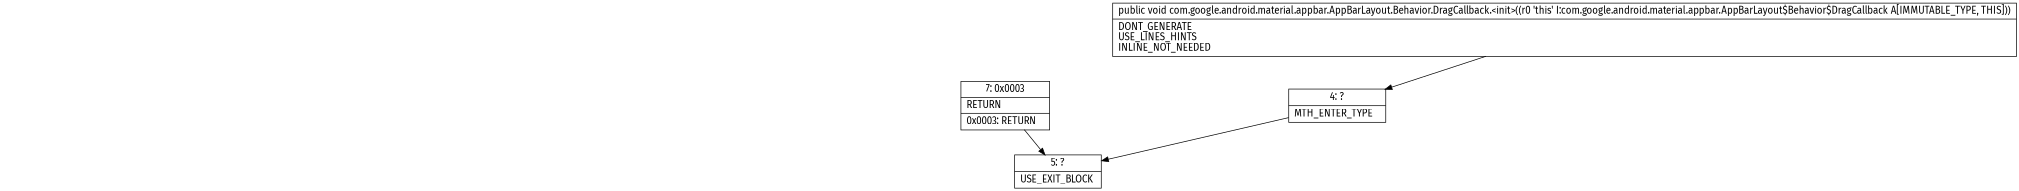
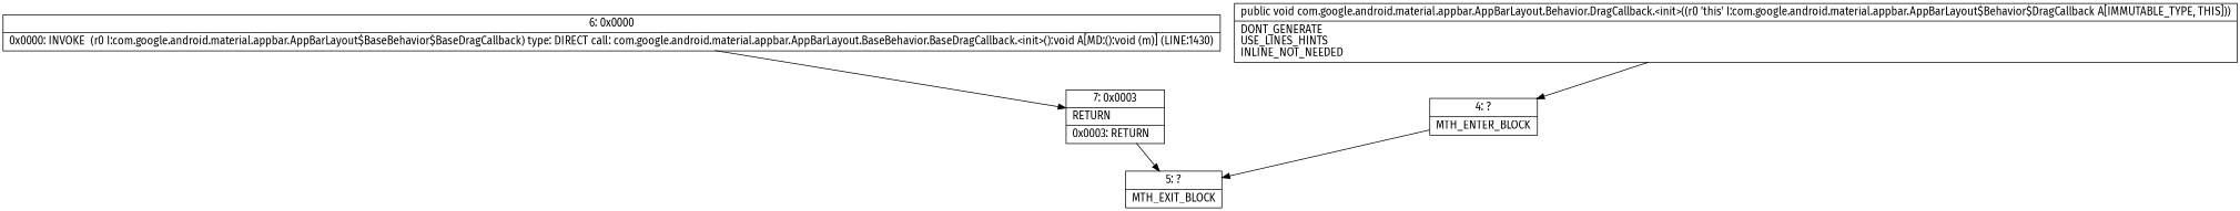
  digraph {
    fontname="Fira Sans"
    node [fontname="Fira Sans" shape=record]
    edge [fontname="Fira Sans"]
-   n1 [label="{4\:\ ?|MTH_ENTER_TYPE\l}"]
-   n2 [label="{5\:\ ?|USE_EXIT_BLOCK\l}"]
+   n1 [label="{4\:\ ?|MTH_ENTER_BLOCK\l}"]
+   n2 [label="{5\:\ ?|MTH_EXIT_BLOCK\l}"]
+   n3 [label="{6\:\ 0x0000|0x0000: INVOKE  (r0 I:com.google.android.material.appbar.AppBarLayout$BaseBehavior$BaseDragCallback) type: DIRECT call: com.google.android.material.appbar.AppBarLayout.BaseBehavior.BaseDragCallback.\<init\>():void A[MD:():void (m)] (LINE:1430)\l}"]
    n4 [label="{7\:\ 0x0003|RETURN\l|0x0003: RETURN   \l}"]
    n5 [label="{public void com.google.android.material.appbar.AppBarLayout.Behavior.DragCallback.\<init\>((r0 'this' I:com.google.android.material.appbar.AppBarLayout$Behavior$DragCallback A[IMMUTABLE_TYPE, THIS]))  | DONT_GENERATE\lUSE_LINES_HINTS\lINLINE_NOT_NEEDED\l}"]
    n1 -> n2
+   n3 -> n4
    n4 -> n2
    n5 -> n1
  }
